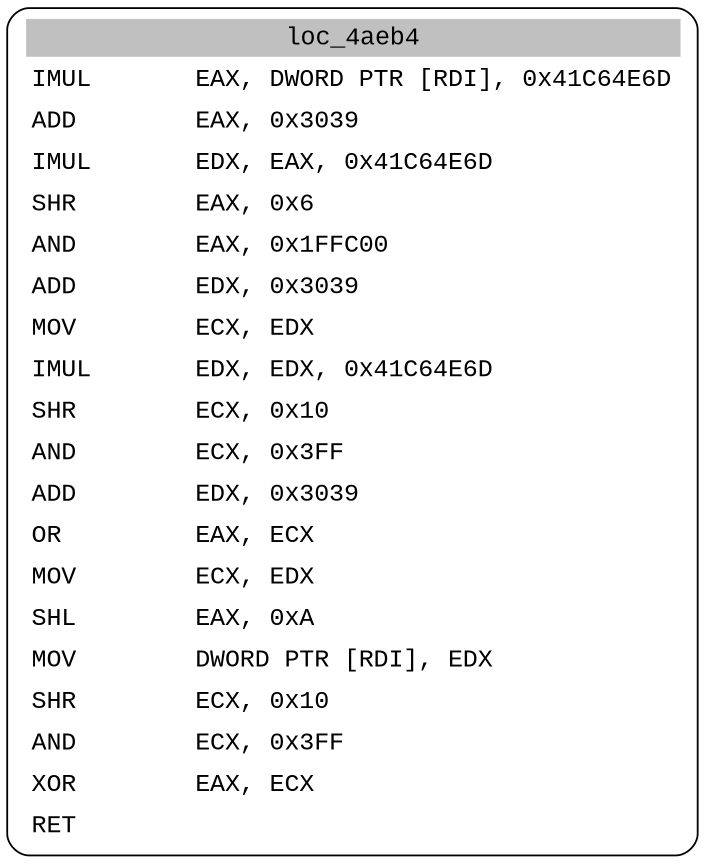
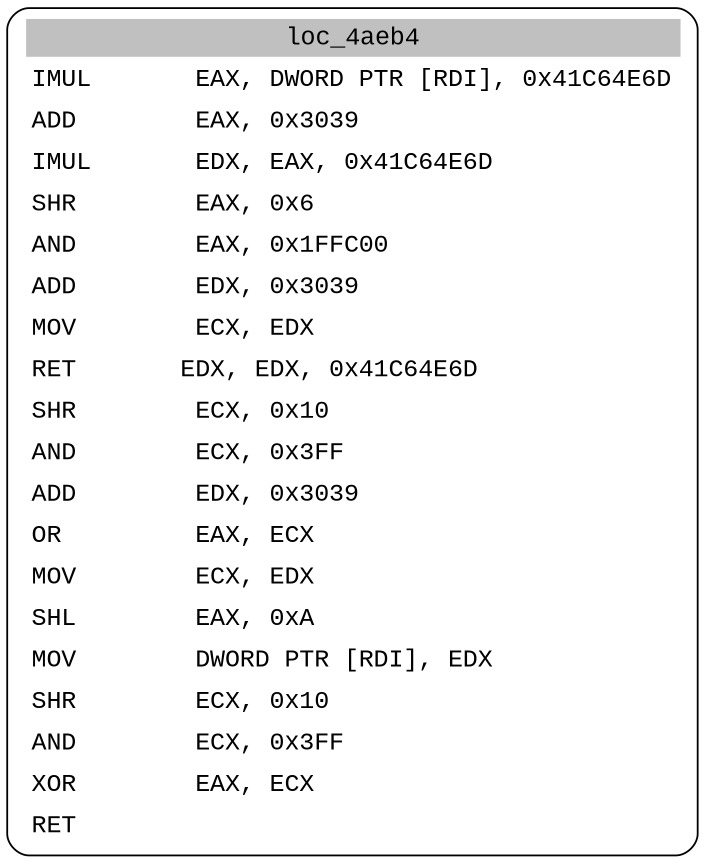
  digraph {
-   n1 [fontname="Courier New" label=<<table border="0" cellborder="0" cellpadding="3"><tr><td align="center" colspan="2" bgcolor="grey">loc_4aeb4</td></tr><tr><td align="left">IMUL       EAX, DWORD PTR [RDI], 0x41C64E6D</td></tr><tr><td align="left">ADD        EAX, 0x3039</td></tr><tr><td align="left">IMUL       EDX, EAX, 0x41C64E6D</td></tr><tr><td align="left">SHR        EAX, 0x6</td></tr><tr><td align="left">AND        EAX, 0x1FFC00</td></tr><tr><td align="left">ADD        EDX, 0x3039</td></tr><tr><td align="left">MOV        ECX, EDX</td></tr><tr><td align="left">IMUL       EDX, EDX, 0x41C64E6D</td></tr><tr><td align="left">SHR        ECX, 0x10</td></tr><tr><td align="left">AND        ECX, 0x3FF</td></tr><tr><td align="left">ADD        EDX, 0x3039</td></tr><tr><td align="left">OR         EAX, ECX</td></tr><tr><td align="left">MOV        ECX, EDX</td></tr><tr><td align="left">SHL        EAX, 0xA</td></tr><tr><td align="left">MOV        DWORD PTR [RDI], EDX</td></tr><tr><td align="left">SHR        ECX, 0x10</td></tr><tr><td align="left">AND        ECX, 0x3FF</td></tr><tr><td align="left">XOR        EAX, ECX</td></tr><tr><td align="left">RET        </td></tr></table>> shape=Mrecord]
+   n1 [fontname="Courier New" label=<<table border="0" cellborder="0" cellpadding="3"><tr><td align="center" colspan="2" bgcolor="grey">loc_4aeb4</td></tr><tr><td align="left">IMUL       EAX, DWORD PTR [RDI], 0x41C64E6D</td></tr><tr><td align="left">ADD        EAX, 0x3039</td></tr><tr><td align="left">IMUL       EDX, EAX, 0x41C64E6D</td></tr><tr><td align="left">SHR        EAX, 0x6</td></tr><tr><td align="left">AND        EAX, 0x1FFC00</td></tr><tr><td align="left">ADD        EDX, 0x3039</td></tr><tr><td align="left">MOV        ECX, EDX</td></tr><tr><td align="left">RET       EDX, EDX, 0x41C64E6D</td></tr><tr><td align="left">SHR        ECX, 0x10</td></tr><tr><td align="left">AND        ECX, 0x3FF</td></tr><tr><td align="left">ADD        EDX, 0x3039</td></tr><tr><td align="left">OR         EAX, ECX</td></tr><tr><td align="left">MOV        ECX, EDX</td></tr><tr><td align="left">SHL        EAX, 0xA</td></tr><tr><td align="left">MOV        DWORD PTR [RDI], EDX</td></tr><tr><td align="left">SHR        ECX, 0x10</td></tr><tr><td align="left">AND        ECX, 0x3FF</td></tr><tr><td align="left">XOR        EAX, ECX</td></tr><tr><td align="left">RET        </td></tr></table>> shape=Mrecord]
  }
